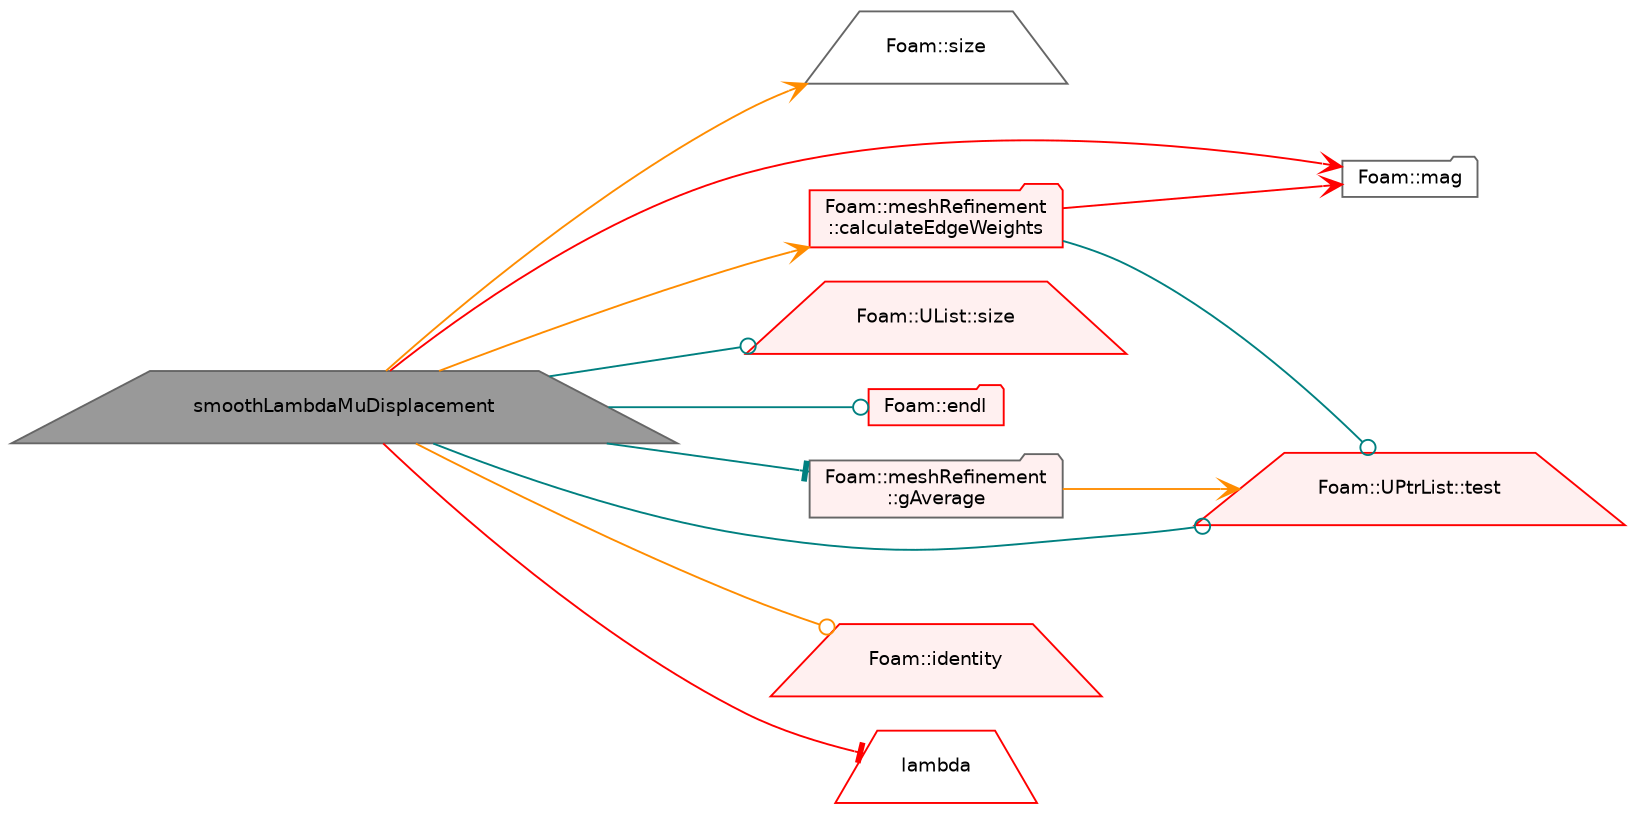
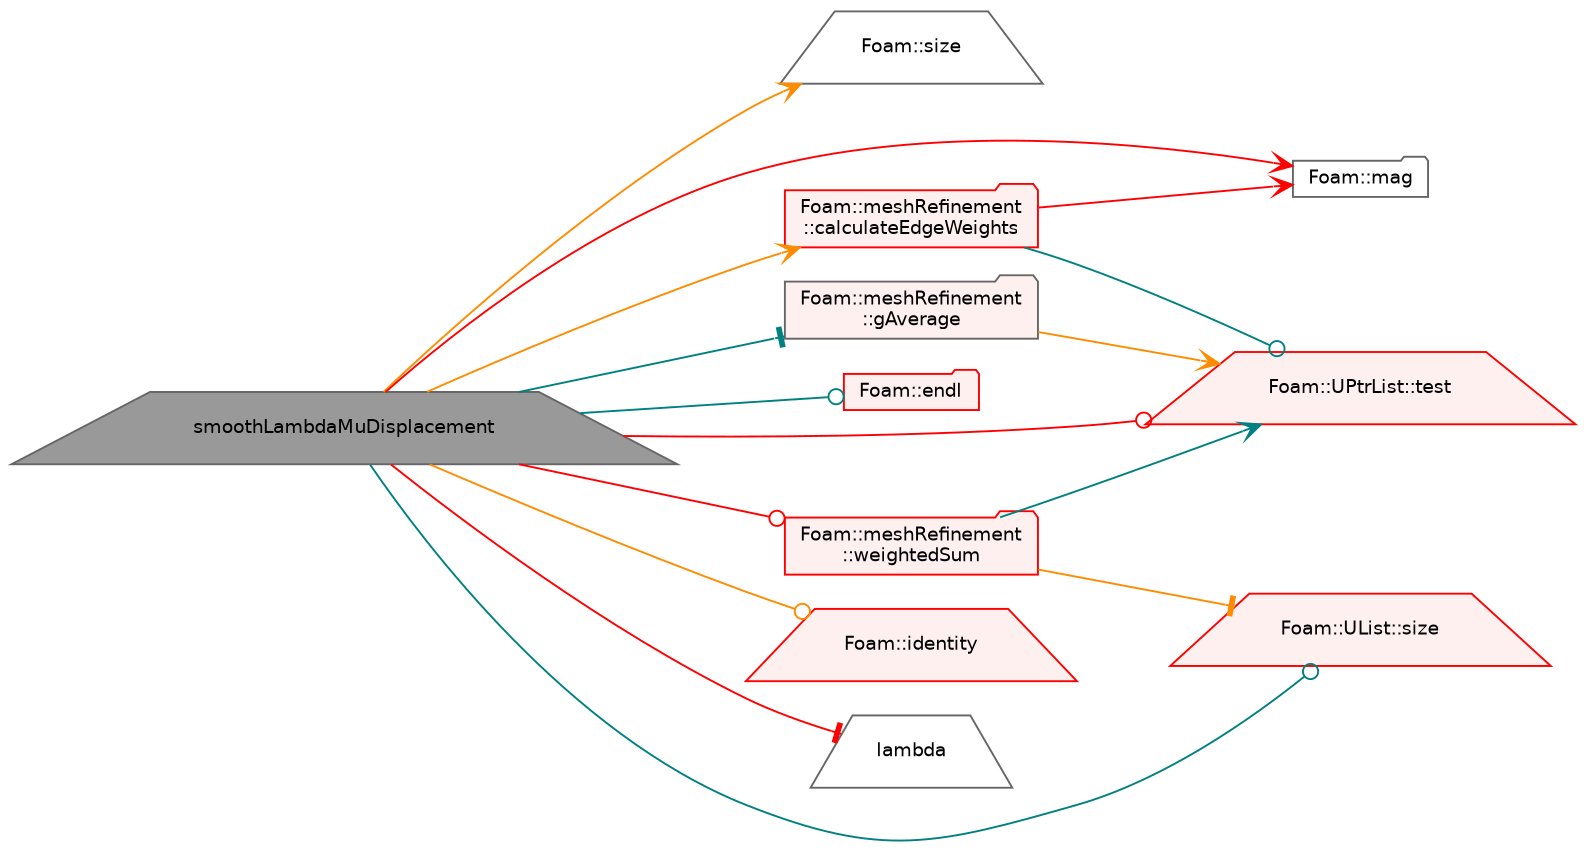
  digraph {
    rankdir=LR
    node [color=red fillcolor="#FFF0F0" fontname=Helvetica fontsize=10 shape=trapezium style=filled]
    edge [arrowhead=vee color=teal fontname=Helvetica fontsize=10 labelfontname=Helvetica labelfontsize=10 style=solid]
    n1 [color=gray40 fillcolor=grey60 fontcolor=black height=0.2 label=smoothLambdaMuDisplacement width=0.4]
    n2 [color=grey40 fillcolor=white height=0.2 label="Foam::size" width=0.4]
    n3 [height=0.2 label="Foam::meshRefinement\l::calculateEdgeWeights" shape=folder width=0.4]
    n4 [color=grey40 fillcolor=white height=0.2 label="Foam::mag" shape=folder width=0.4]
    n5 [height=0.2 label="Foam::UList::size" width=0.4]
    n6 [height=0.2 label="Foam::endl" shape=folder width=0.4]
    n7 [color=grey40 height=0.2 label="Foam::meshRefinement\l::gAverage" shape=folder width=0.4]
    n8 [height=0.2 label="Foam::UPtrList::test" width=0.4]
    n9 [height=0.2 label="Foam::identity" width=0.4]
-   n10 [fillcolor=white height=0.2 label=lambda width=0.4]
+   n10 [color=grey40 fillcolor=white height=0.2 label=lambda width=0.4]
+   n11 [height=0.2 label="Foam::meshRefinement\l::weightedSum" shape=folder width=0.4]
    n1 -> n2 [color=darkorange]
    n1 -> n3 [color=darkorange]
    n1 -> n4 [color=red]
    n1 -> n5 [arrowhead=odot]
    n1 -> n6 [arrowhead=odot]
    n1 -> n7 [arrowhead=tee]
-   n1 -> n8 [arrowhead=odot]
+   n1 -> n8 [arrowhead=odot color=red]
    n1 -> n9 [arrowhead=odot color=darkorange]
    n1 -> n10 [arrowhead=tee color=red]
+   n1 -> n11 [arrowhead=odot color=red]
    n3 -> n4 [color=red]
    n3 -> n8 [arrowhead=odot]
    n7 -> n8 [color=darkorange]
+   n11 -> n5 [arrowhead=tee color=darkorange]
+   n11 -> n8
  }
